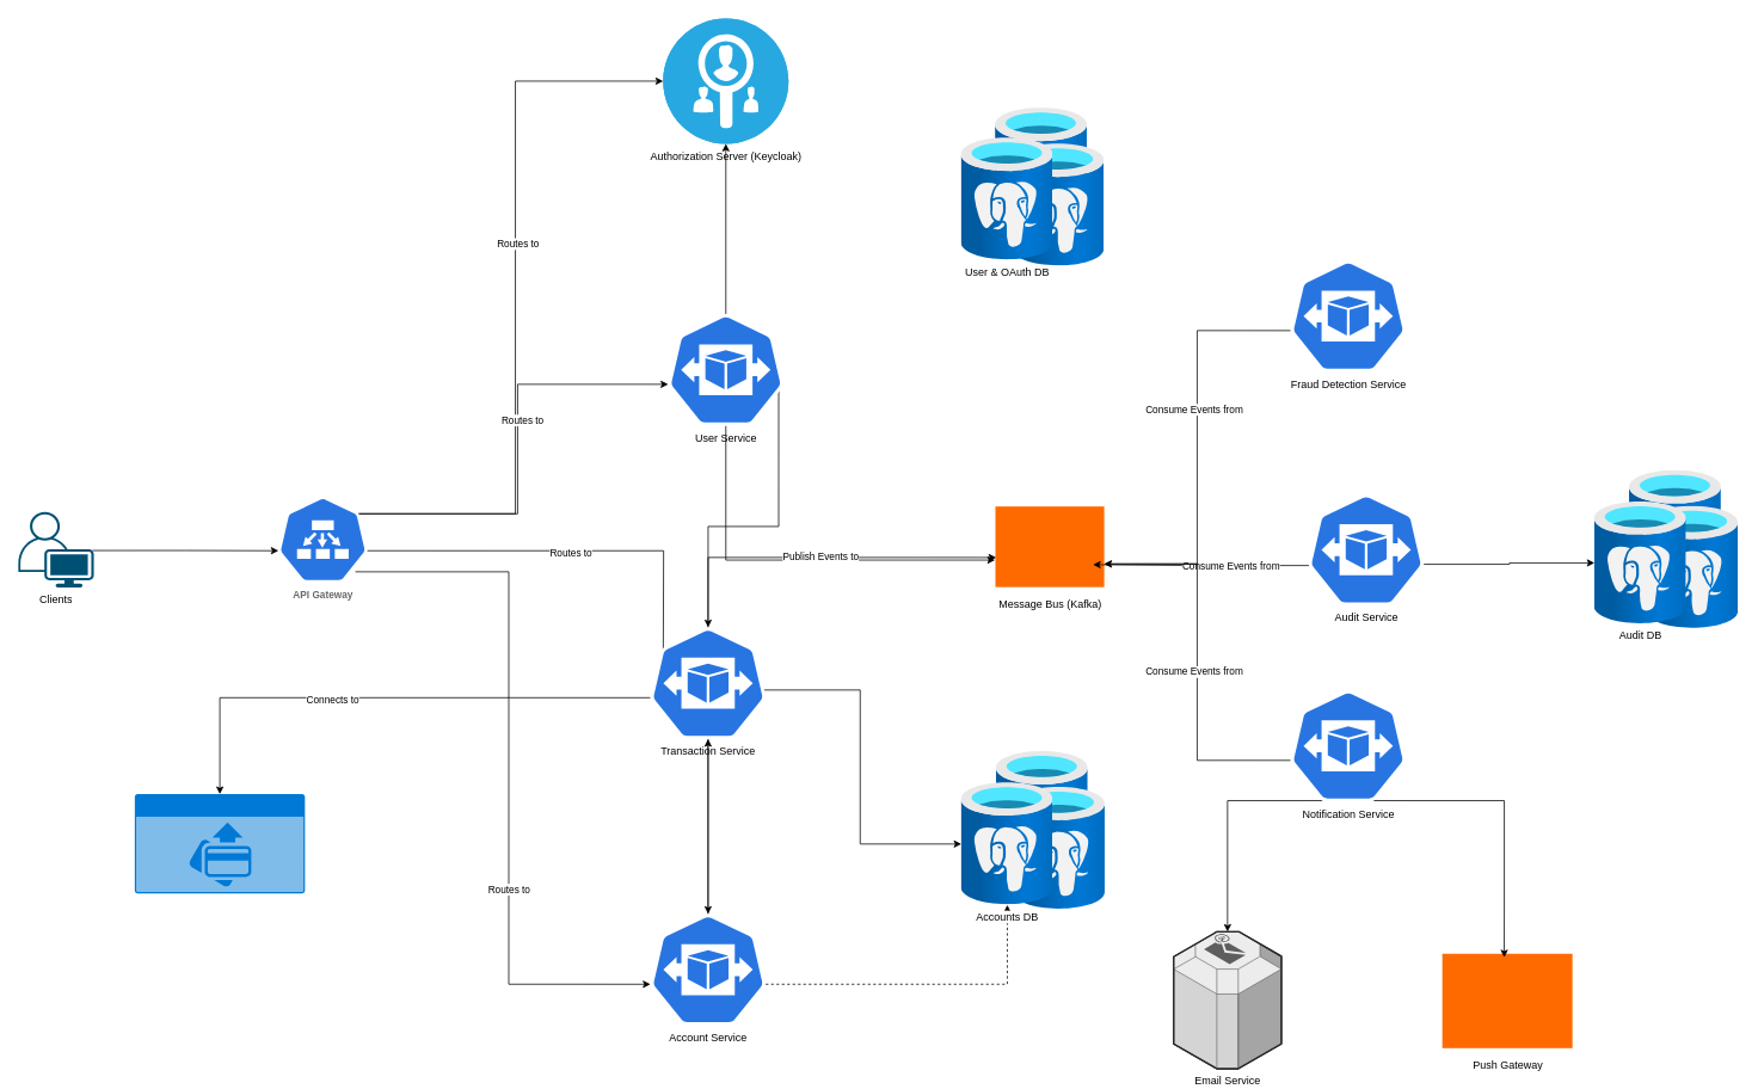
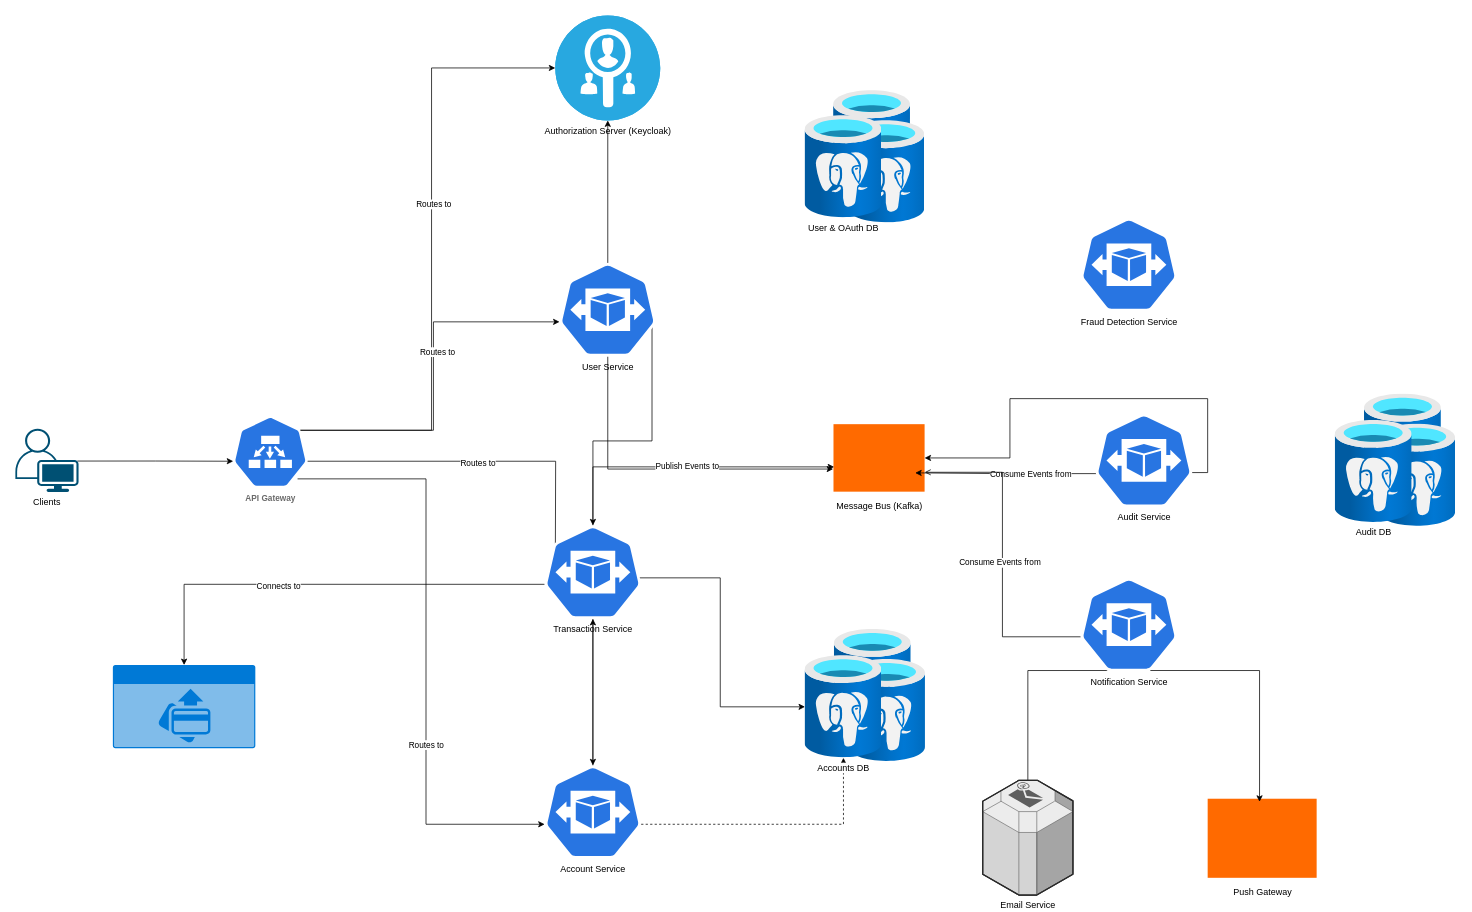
  <mxCell id="0" />
  <mxCell id="1" parent="0" />
  <mxCell id="2" value="" style="image;aspect=fixed;html=1;points=[];align=center;fontSize=12;image=img/lib/azure2/databases/Azure_Database_PostgreSQL_Server.svg;" parent="1" vertex="1"><mxGeometry x="1112" y="838.33" width="102.5" height="136.67" as="geometry" /></mxCell>
  <mxCell id="3" value="" style="image;aspect=fixed;html=1;points=[];align=center;fontSize=12;image=img/lib/azure2/databases/Azure_Database_PostgreSQL_Server.svg;" parent="1" vertex="1"><mxGeometry x="1131" y="878.33" width="102.5" height="136.67" as="geometry" /></mxCell>
  <mxCell id="4" value="" style="image;aspect=fixed;html=1;points=[];align=center;fontSize=12;image=img/lib/azure2/databases/Azure_Database_PostgreSQL_Server.svg;" parent="1" vertex="1"><mxGeometry x="1111" y="120" width="102.5" height="136.67" as="geometry" /></mxCell>
  <mxCell id="5" value="" style="image;aspect=fixed;html=1;points=[];align=center;fontSize=12;image=img/lib/azure2/databases/Azure_Database_PostgreSQL_Server.svg;" parent="1" vertex="1"><mxGeometry x="1130" y="160" width="102.5" height="136.67" as="geometry" /></mxCell>
  <mxCell id="6" style="edgeStyle=orthogonalEdgeStyle;rounded=0;orthogonalLoop=1;jettySize=auto;html=1;exitX=0.98;exitY=0.51;exitDx=0;exitDy=0;exitPerimeter=0;entryX=0.005;entryY=0.63;entryDx=0;entryDy=0;entryPerimeter=0;" parent="1" source="7" target="46" edge="1"><mxGeometry relative="1" as="geometry"><mxPoint x="325" y="610.727" as="targetPoint" /></mxGeometry></mxCell>
  <mxCell id="7" value="Clients" style="points=[[0.35,0,0],[0.98,0.51,0],[1,0.71,0],[0.67,1,0],[0,0.795,0],[0,0.65,0]];verticalLabelPosition=bottom;sketch=0;html=1;verticalAlign=top;aspect=fixed;align=center;pointerEvents=1;shape=mxgraph.cisco19.user;fillColor=#005073;strokeColor=none;" parent="1" vertex="1"><mxGeometry x="20" y="571.27" width="84.25" height="84.25" as="geometry" /></mxCell>
  <mxCell id="8" value="&lt;div&gt;&lt;br&gt;&lt;/div&gt;&lt;div&gt;&lt;br&gt;&lt;/div&gt;&lt;div&gt;&lt;br&gt;&lt;/div&gt;&lt;div&gt;&lt;br&gt;&lt;/div&gt;&lt;div&gt;&lt;br&gt;&lt;/div&gt;&lt;div&gt;&lt;br&gt;&lt;/div&gt;&lt;div&gt;&lt;br&gt;&lt;/div&gt;&lt;div&gt;&lt;br&gt;&lt;/div&gt;&lt;div&gt;&lt;br&gt;&lt;/div&gt;External Payment Network" style="html=1;whiteSpace=wrap;strokeColor=none;fillColor=#0079D6;labelPosition=center;verticalLabelPosition=middle;verticalAlign=top;align=center;fontSize=12;outlineConnect=0;spacingTop=-6;fontColor=#FFFFFF;sketch=0;shape=mxgraph.sitemap.payment;" parent="1" vertex="1"><mxGeometry x="150" y="886.25" width="190" height="110.83" as="geometry" /></mxCell>
  <mxCell id="9" value="Authorization Server (Keycloak)" style="fillColor=#28A8E0;verticalLabelPosition=bottom;sketch=0;html=1;strokeColor=#ffffff;verticalAlign=top;align=center;points=[[0.145,0.145,0],[0.5,0,0],[0.855,0.145,0],[1,0.5,0],[0.855,0.855,0],[0.5,1,0],[0.145,0.855,0],[0,0.5,0]];pointerEvents=1;shape=mxgraph.cisco_safe.compositeIcon;bgIcon=ellipse;resIcon=mxgraph.cisco_safe.capability.identity_authorization_alt;" parent="1" vertex="1"><mxGeometry x="740" y="20" width="140" height="140" as="geometry" /></mxCell>
  <mxCell id="10" value="User &amp;amp; OAuth DB" style="image;aspect=fixed;html=1;points=[];align=center;fontSize=12;image=img/lib/azure2/databases/Azure_Database_PostgreSQL_Server.svg;" parent="1" vertex="1"><mxGeometry x="1073" y="153.33" width="102.5" height="136.67" as="geometry" /></mxCell>
  <mxCell id="11" value="&lt;div&gt;&lt;br&gt;&lt;/div&gt;&lt;div&gt;&lt;br&gt;&lt;/div&gt;&lt;div&gt;&lt;br&gt;&lt;/div&gt;&lt;div&gt;&lt;br&gt;&lt;/div&gt;&lt;div&gt;&lt;br&gt;&lt;/div&gt;&lt;div&gt;&lt;br&gt;&lt;/div&gt;&lt;div&gt;&lt;br&gt;&lt;/div&gt;&lt;div&gt;&lt;br&gt;&lt;/div&gt;&lt;div&gt;&lt;br&gt;&lt;/div&gt;Message Bus (Kafka)" style="points=[];aspect=fixed;html=1;align=center;shadow=0;dashed=0;fillColor=#FF6A00;strokeColor=none;shape=mxgraph.alibaba_cloud.kafka;" parent="1" vertex="1"><mxGeometry x="1111" y="565.06" width="121.5" height="90" as="geometry" /></mxCell>
  <mxCell id="12" style="edgeStyle=orthogonalEdgeStyle;rounded=0;orthogonalLoop=1;jettySize=auto;html=1;exitX=0.961;exitY=0.529;exitDx=0;exitDy=0;exitPerimeter=0;" parent="1" source="38" target="16" edge="1"><mxGeometry relative="1" as="geometry"><mxPoint x="855.16" y="770" as="sourcePoint" /><Array as="points"><mxPoint x="850" y="770" /><mxPoint x="960" y="770" /><mxPoint x="960" y="942" /></Array></mxGeometry></mxCell>
  <mxCell id="13" style="edgeStyle=orthogonalEdgeStyle;rounded=0;orthogonalLoop=1;jettySize=auto;html=1;exitX=0.005;exitY=0.63;exitDx=0;exitDy=0;exitPerimeter=0;" parent="1" source="38" target="8" edge="1"><mxGeometry relative="1" as="geometry"><mxPoint x="740" y="810.6" as="sourcePoint" /></mxGeometry></mxCell>
  <mxCell id="14" value="Connects to" style="edgeLabel;html=1;align=center;verticalAlign=middle;resizable=0;points=[];" parent="13" vertex="1" connectable="0"><mxGeometry x="-0.092" y="2" relative="1" as="geometry"><mxPoint x="-88" as="offset" /></mxGeometry></mxCell>
  <mxCell id="15" style="edgeStyle=orthogonalEdgeStyle;rounded=0;orthogonalLoop=1;jettySize=auto;html=1;exitX=0.995;exitY=0.63;exitDx=0;exitDy=0;exitPerimeter=0;dashed=1;" parent="1" source="39" target="16" edge="1"><mxGeometry relative="1" as="geometry"><mxPoint x="847.74" y="1080" as="sourcePoint" /></mxGeometry></mxCell>
  <mxCell id="16" value="Accounts DB" style="image;aspect=fixed;html=1;points=[];align=center;fontSize=12;image=img/lib/azure2/databases/Azure_Database_PostgreSQL_Server.svg;" parent="1" vertex="1"><mxGeometry x="1073" y="873.33" width="102.5" height="136.67" as="geometry" /></mxCell>
  <mxCell id="17" style="edgeStyle=orthogonalEdgeStyle;rounded=0;orthogonalLoop=1;jettySize=auto;html=1;exitX=0.154;exitY=0.641;exitDx=0;exitDy=0;exitPerimeter=0;" parent="1" source="43" edge="1"><mxGeometry relative="1" as="geometry"><mxPoint x="1220" y="630" as="targetPoint" /><mxPoint x="1440" y="630" as="sourcePoint" /></mxGeometry></mxCell>
  <mxCell id="18" value="Consume Events from" style="edgeLabel;html=1;align=center;verticalAlign=middle;resizable=0;points=[];" parent="17" vertex="1" connectable="0"><mxGeometry x="-0.175" y="1" relative="1" as="geometry"><mxPoint as="offset" /></mxGeometry></mxCell>
  <mxCell id="19" style="edgeStyle=orthogonalEdgeStyle;rounded=0;orthogonalLoop=1;jettySize=auto;html=1;exitX=0.9;exitY=0.2;exitDx=0;exitDy=0;entryX=0.005;entryY=0.63;entryDx=0;entryDy=0;entryPerimeter=0;exitPerimeter=0;" parent="1" source="46" target="37" edge="1"><mxGeometry relative="1" as="geometry"><mxPoint x="416.38" y="587.905" as="sourcePoint" /><mxPoint x="752.42" y="420" as="targetPoint" /></mxGeometry></mxCell>
  <mxCell id="20" style="edgeStyle=orthogonalEdgeStyle;rounded=0;orthogonalLoop=1;jettySize=auto;html=1;exitX=0.995;exitY=0.63;exitDx=0;exitDy=0;entryX=0;entryY=0.5;entryDx=0;entryDy=0;entryPerimeter=0;exitPerimeter=0;" parent="1" source="46" edge="1"><mxGeometry relative="1" as="geometry"><mxPoint x="416.38" y="610.75" as="sourcePoint" /><mxPoint x="740" y="770" as="targetPoint" /></mxGeometry></mxCell>
  <mxCell id="21" value="Routes to" style="edgeLabel;html=1;align=center;verticalAlign=middle;resizable=0;points=[];" parent="20" vertex="1" connectable="0"><mxGeometry x="-0.066" y="-2" relative="1" as="geometry"><mxPoint as="offset" /></mxGeometry></mxCell>
  <mxCell id="22" style="edgeStyle=orthogonalEdgeStyle;rounded=0;orthogonalLoop=1;jettySize=auto;html=1;exitX=0.9;exitY=0.2;exitDx=0;exitDy=0;entryX=0;entryY=0.5;entryDx=0;entryDy=0;entryPerimeter=0;exitPerimeter=0;" parent="1" source="46" target="9" edge="1"><mxGeometry relative="1" as="geometry"><mxPoint x="416.38" y="587.905" as="sourcePoint" /></mxGeometry></mxCell>
  <mxCell id="23" value="Routes to" style="edgeLabel;html=1;align=center;verticalAlign=middle;resizable=0;points=[];" parent="22" vertex="1" connectable="0"><mxGeometry x="0.157" y="-2" relative="1" as="geometry"><mxPoint y="-1" as="offset" /></mxGeometry></mxCell>
  <mxCell id="24" value="Routes to" style="edgeLabel;html=1;align=center;verticalAlign=middle;resizable=0;points=[];" parent="22" vertex="1" connectable="0"><mxGeometry x="-0.321" y="-7" relative="1" as="geometry"><mxPoint y="-1" as="offset" /></mxGeometry></mxCell>
  <mxCell id="25" style="edgeStyle=orthogonalEdgeStyle;rounded=0;orthogonalLoop=1;jettySize=auto;html=1;exitX=0.5;exitY=1;exitDx=0;exitDy=0;exitPerimeter=0;" parent="1" source="38" target="39" edge="1"><mxGeometry relative="1" as="geometry"><mxPoint x="797.58" y="840" as="sourcePoint" /><mxPoint x="790.16" y="1010" as="targetPoint" /></mxGeometry></mxCell>
  <mxCell id="26" style="edgeStyle=orthogonalEdgeStyle;rounded=0;orthogonalLoop=1;jettySize=auto;html=1;exitX=0.5;exitY=0;exitDx=0;exitDy=0;exitPerimeter=0;entryX=0.5;entryY=1;entryDx=0;entryDy=0;entryPerimeter=0;" parent="1" source="37" target="9" edge="1"><mxGeometry relative="1" as="geometry"><mxPoint x="810" y="350" as="sourcePoint" /></mxGeometry></mxCell>
  <mxCell id="27" style="edgeStyle=orthogonalEdgeStyle;rounded=0;orthogonalLoop=1;jettySize=auto;html=1;exitX=0.954;exitY=0.548;exitDx=0;exitDy=0;exitPerimeter=0;" parent="1" source="37" target="38" edge="1"><mxGeometry relative="1" as="geometry"><mxPoint x="867.58" y="420" as="sourcePoint" /></mxGeometry></mxCell>
- <mxCell id="28" style="edgeStyle=orthogonalEdgeStyle;rounded=0;orthogonalLoop=1;jettySize=auto;html=1;exitX=0.005;exitY=0.63;exitDx=0;exitDy=0;exitPerimeter=0;entryX=1.001;entryY=0.713;entryDx=0;entryDy=0;entryPerimeter=0;" parent="1" source="41" target="11" edge="1"><mxGeometry relative="1" as="geometry"><mxPoint x="1430" y="370" as="sourcePoint" /></mxGeometry></mxCell>
- <mxCell id="29" value="Consume Events from" style="edgeLabel;html=1;align=center;verticalAlign=middle;resizable=0;points=[];" parent="28" vertex="1" connectable="0"><mxGeometry x="-0.179" y="-4" relative="1" as="geometry"><mxPoint as="offset" /></mxGeometry></mxCell>
  <mxCell id="30" style="edgeStyle=orthogonalEdgeStyle;rounded=0;orthogonalLoop=1;jettySize=auto;html=1;exitX=0.005;exitY=0.63;exitDx=0;exitDy=0;exitPerimeter=0;entryX=1.001;entryY=0.713;entryDx=0;entryDy=0;entryPerimeter=0;endArrow=open;" parent="1" source="45" target="11" edge="1"><mxGeometry relative="1" as="geometry"><mxPoint x="1430" y="850" as="sourcePoint" /></mxGeometry></mxCell>
  <mxCell id="31" value="Consume Events from" style="edgeLabel;html=1;align=center;verticalAlign=middle;resizable=0;points=[];" parent="30" vertex="1" connectable="0"><mxGeometry x="-0.047" y="4" relative="1" as="geometry"><mxPoint y="1" as="offset" /></mxGeometry></mxCell>
  <mxCell id="32" style="edgeStyle=orthogonalEdgeStyle;rounded=0;orthogonalLoop=1;jettySize=auto;html=1;exitX=0.5;exitY=0;exitDx=0;exitDy=0;exitPerimeter=0;entryX=0.007;entryY=0.633;entryDx=0;entryDy=0;entryPerimeter=0;" parent="1" source="38" target="11" edge="1"><mxGeometry relative="1" as="geometry"><mxPoint x="797.58" y="700" as="sourcePoint" /></mxGeometry></mxCell>
  <mxCell id="33" style="edgeStyle=orthogonalEdgeStyle;rounded=0;orthogonalLoop=1;jettySize=auto;html=1;exitX=0.5;exitY=1;exitDx=0;exitDy=0;exitPerimeter=0;entryX=-0.004;entryY=0.665;entryDx=0;entryDy=0;entryPerimeter=0;" parent="1" source="37" target="11" edge="1"><mxGeometry relative="1" as="geometry"><mxPoint x="810" y="490" as="sourcePoint" /></mxGeometry></mxCell>
  <mxCell id="34" value="Publish Events to" style="edgeLabel;html=1;align=center;verticalAlign=middle;resizable=0;points=[];" parent="33" vertex="1" connectable="0"><mxGeometry x="0.141" y="4" relative="1" as="geometry"><mxPoint x="-1" as="offset" /></mxGeometry></mxCell>
  <mxCell id="35" style="edgeStyle=orthogonalEdgeStyle;rounded=0;orthogonalLoop=1;jettySize=auto;html=1;exitX=0.863;exitY=0.875;exitDx=0;exitDy=0;entryX=0.005;entryY=0.63;entryDx=0;entryDy=0;entryPerimeter=0;exitPerimeter=0;" parent="1" source="46" target="39" edge="1"><mxGeometry relative="1" as="geometry"><mxPoint x="416.38" y="633.595" as="sourcePoint" /><mxPoint x="732.58" y="1080" as="targetPoint" /></mxGeometry></mxCell>
  <mxCell id="36" value="Routes to" style="edgeLabel;html=1;align=center;verticalAlign=middle;resizable=0;points=[];" parent="35" vertex="1" connectable="0"><mxGeometry x="0.331" relative="1" as="geometry"><mxPoint as="offset" /></mxGeometry></mxCell>
  <mxCell id="37" value="User Service" style="aspect=fixed;sketch=0;html=1;dashed=0;whitespace=wrap;verticalLabelPosition=bottom;verticalAlign=top;fillColor=#2875E2;strokeColor=#ffffff;points=[[0.005,0.63,0],[0.1,0.2,0],[0.9,0.2,0],[0.5,0,0],[0.995,0.63,0],[0.72,0.99,0],[0.5,1,0],[0.28,0.99,0]];shape=mxgraph.kubernetes.icon2;prIcon=hpa" parent="1" vertex="1"><mxGeometry x="745" y="350" width="130" height="124.8" as="geometry" /></mxCell>
  <mxCell id="38" value="Transaction Service" style="aspect=fixed;sketch=0;html=1;dashed=0;whitespace=wrap;verticalLabelPosition=bottom;verticalAlign=top;fillColor=#2875E2;strokeColor=#ffffff;points=[[0.005,0.63,0],[0.1,0.2,0],[0.9,0.2,0],[0.5,0,0],[0.995,0.63,0],[0.72,0.99,0],[0.5,1,0],[0.28,0.99,0]];shape=mxgraph.kubernetes.icon2;prIcon=hpa" parent="1" vertex="1"><mxGeometry x="725.16" y="700" width="130" height="124.8" as="geometry" /></mxCell>
  <mxCell id="39" value="Account Service" style="aspect=fixed;sketch=0;html=1;dashed=0;whitespace=wrap;verticalLabelPosition=bottom;verticalAlign=top;fillColor=#2875E2;strokeColor=#ffffff;points=[[0.005,0.63,0],[0.1,0.2,0],[0.9,0.2,0],[0.5,0,0],[0.995,0.63,0],[0.72,0.99,0],[0.5,1,0],[0.28,0.99,0]];shape=mxgraph.kubernetes.icon2;prIcon=hpa" parent="1" vertex="1"><mxGeometry x="725.16" y="1020" width="130" height="124.8" as="geometry" /></mxCell>
  <mxCell id="40" style="edgeStyle=orthogonalEdgeStyle;rounded=0;orthogonalLoop=1;jettySize=auto;html=1;exitX=0.5;exitY=0;exitDx=0;exitDy=0;exitPerimeter=0;entryX=0.5;entryY=1;entryDx=0;entryDy=0;entryPerimeter=0;" parent="1" source="39" target="38" edge="1"><mxGeometry relative="1" as="geometry" /></mxCell>
  <mxCell id="41" value="Fraud Detection Service" style="aspect=fixed;sketch=0;html=1;dashed=0;whitespace=wrap;verticalLabelPosition=bottom;verticalAlign=top;fillColor=#2875E2;strokeColor=#ffffff;points=[[0.005,0.63,0],[0.1,0.2,0],[0.9,0.2,0],[0.5,0,0],[0.995,0.63,0],[0.72,0.99,0],[0.5,1,0],[0.28,0.99,0]];shape=mxgraph.kubernetes.icon2;prIcon=hpa" parent="1" vertex="1"><mxGeometry x="1440" y="290" width="130" height="124.8" as="geometry" /></mxCell>
- <mxCell id="42" style="edgeStyle=orthogonalEdgeStyle;rounded=0;orthogonalLoop=1;jettySize=auto;html=1;exitX=0.995;exitY=0.63;exitDx=0;exitDy=0;exitPerimeter=0;" parent="1" source="43" target="49" edge="1"><mxGeometry relative="1" as="geometry" /></mxCell>
+ <mxCell id="42" style="edgeStyle=orthogonalEdgeStyle;rounded=0;orthogonalLoop=1;jettySize=auto;html=1;exitX=0.995;exitY=0.63;exitDx=0;exitDy=0;exitPerimeter=0;" parent="1" source="43" target="11" edge="1"><mxGeometry relative="1" as="geometry" /></mxCell>
  <mxCell id="43" value="Audit Service" style="aspect=fixed;sketch=0;html=1;dashed=0;whitespace=wrap;verticalLabelPosition=bottom;verticalAlign=top;fillColor=#2875E2;strokeColor=#ffffff;points=[[0.005,0.63,0],[0.1,0.2,0],[0.9,0.2,0],[0.5,0,0],[0.995,0.63,0],[0.72,0.99,0],[0.5,1,0],[0.28,0.99,0]];shape=mxgraph.kubernetes.icon2;prIcon=hpa" parent="1" vertex="1"><mxGeometry x="1460" y="551" width="130" height="124.8" as="geometry" /></mxCell>
- <mxCell id="44" style="edgeStyle=orthogonalEdgeStyle;rounded=0;orthogonalLoop=1;jettySize=auto;html=1;exitX=0.28;exitY=0.99;exitDx=0;exitDy=0;exitPerimeter=0;" parent="1" source="45" target="50" edge="1"><mxGeometry relative="1" as="geometry" /></mxCell>
+ <mxCell id="44" style="edgeStyle=orthogonalEdgeStyle;rounded=0;orthogonalLoop=1;jettySize=auto;html=1;exitX=0.28;exitY=0.99;exitDx=0;exitDy=0;exitPerimeter=0;endArrow=none;" parent="1" source="45" target="50" edge="1"><mxGeometry relative="1" as="geometry" /></mxCell>
  <mxCell id="45" value="Notification Service" style="aspect=fixed;sketch=0;html=1;dashed=0;whitespace=wrap;verticalLabelPosition=bottom;verticalAlign=top;fillColor=#2875E2;strokeColor=#ffffff;points=[[0.005,0.63,0],[0.1,0.2,0],[0.9,0.2,0],[0.5,0,0],[0.995,0.63,0],[0.72,0.99,0],[0.5,1,0],[0.28,0.99,0]];shape=mxgraph.kubernetes.icon2;prIcon=hpa" parent="1" vertex="1"><mxGeometry x="1440" y="770" width="130" height="124.8" as="geometry" /></mxCell>
  <mxCell id="46" value="&lt;span style=&quot;color: rgb(106, 106, 106); font-size: 11px; font-weight: 700;&quot;&gt;API Gateway&lt;/span&gt;" style="aspect=fixed;sketch=0;html=1;dashed=0;whitespace=wrap;verticalLabelPosition=bottom;verticalAlign=top;fillColor=#2875E2;strokeColor=#ffffff;points=[[0.005,0.63,0],[0.1,0.2,0],[0.9,0.2,0],[0.5,0,0],[0.995,0.63,0],[0.72,0.99,0],[0.5,1,0],[0.28,0.99,0]];shape=mxgraph.kubernetes.icon2;prIcon=ep" parent="1" vertex="1"><mxGeometry x="310" y="554" width="100" height="96" as="geometry" /></mxCell>
  <mxCell id="47" value="" style="image;aspect=fixed;html=1;points=[];align=center;fontSize=12;image=img/lib/azure2/databases/Azure_Database_PostgreSQL_Server.svg;" parent="1" vertex="1"><mxGeometry x="1819" y="524.67" width="102.5" height="136.67" as="geometry" /></mxCell>
  <mxCell id="48" value="" style="image;aspect=fixed;html=1;points=[];align=center;fontSize=12;image=img/lib/azure2/databases/Azure_Database_PostgreSQL_Server.svg;" parent="1" vertex="1"><mxGeometry x="1838" y="564.67" width="102.5" height="136.67" as="geometry" /></mxCell>
  <mxCell id="49" value="Audit DB" style="image;aspect=fixed;html=1;points=[];align=center;fontSize=12;image=img/lib/azure2/databases/Azure_Database_PostgreSQL_Server.svg;" parent="1" vertex="1"><mxGeometry x="1780" y="559.67" width="102.5" height="136.67" as="geometry" /></mxCell>
  <mxCell id="50" value="Email Service" style="verticalLabelPosition=bottom;html=1;verticalAlign=top;strokeWidth=1;align=center;outlineConnect=0;dashed=0;outlineConnect=0;shape=mxgraph.aws3d.email_service;fillColor=#ECECEC;strokeColor=#5E5E5E;aspect=fixed;" parent="1" vertex="1"><mxGeometry x="1310" y="1040" width="120.32" height="152.99" as="geometry" /></mxCell>
  <mxCell id="51" value="&lt;div&gt;&lt;br&gt;&lt;/div&gt;&lt;div&gt;&lt;br&gt;&lt;/div&gt;&lt;div&gt;&lt;br&gt;&lt;/div&gt;&lt;div&gt;&lt;br&gt;&lt;/div&gt;&lt;div&gt;&lt;br&gt;&lt;/div&gt;&lt;div&gt;&lt;br&gt;&lt;/div&gt;&lt;div&gt;&lt;br&gt;&lt;/div&gt;&lt;div&gt;&lt;br&gt;&lt;/div&gt;&lt;div&gt;&lt;br&gt;&lt;/div&gt;&lt;div&gt;&lt;br&gt;&lt;/div&gt;Push Gateway" style="points=[];aspect=fixed;html=1;align=center;shadow=0;dashed=0;fillColor=#FF6A00;strokeColor=none;shape=mxgraph.alibaba_cloud.cmp_cloud_mobile_push;" parent="1" vertex="1"><mxGeometry x="1610" y="1064.55" width="145.33" height="105.45" as="geometry" /></mxCell>
  <mxCell id="52" style="edgeStyle=orthogonalEdgeStyle;rounded=0;orthogonalLoop=1;jettySize=auto;html=1;exitX=0.72;exitY=0.99;exitDx=0;exitDy=0;exitPerimeter=0;entryX=0.476;entryY=0.038;entryDx=0;entryDy=0;entryPerimeter=0;" parent="1" source="45" target="51" edge="1"><mxGeometry relative="1" as="geometry" /></mxCell>
